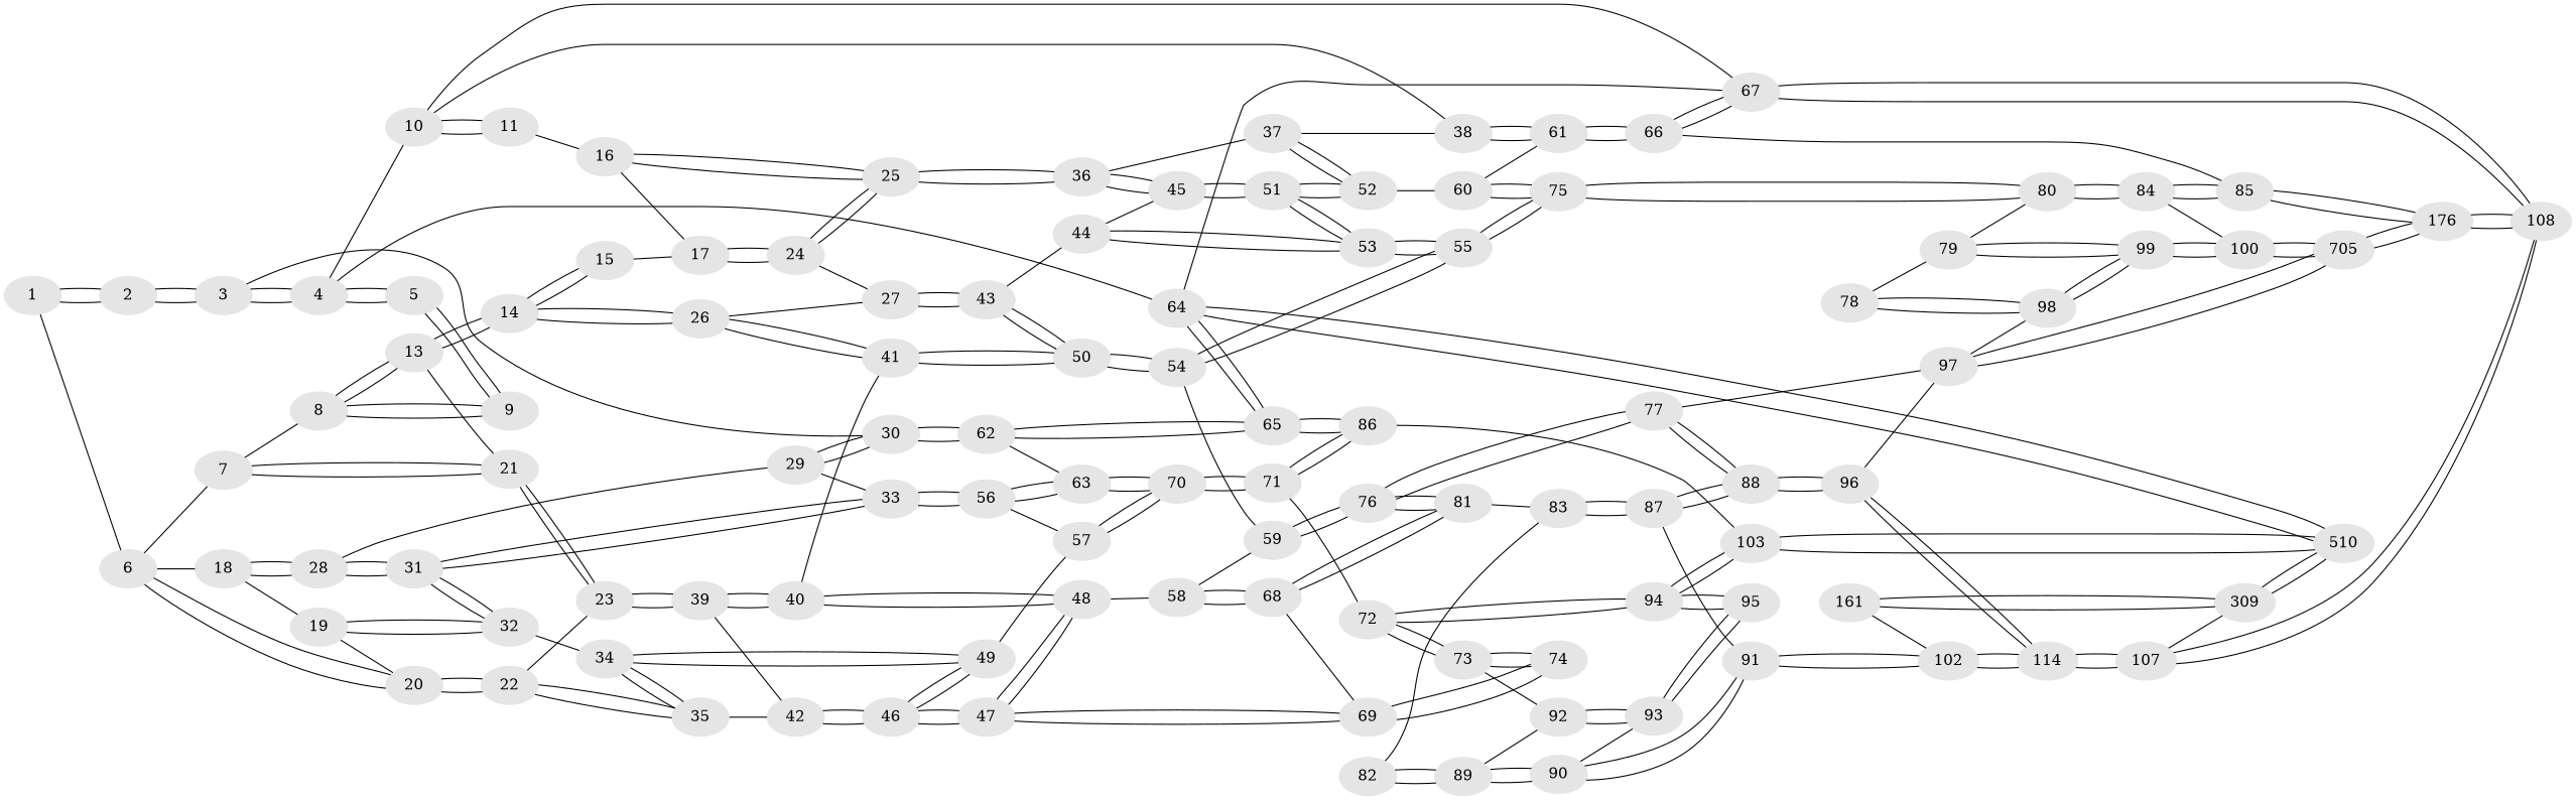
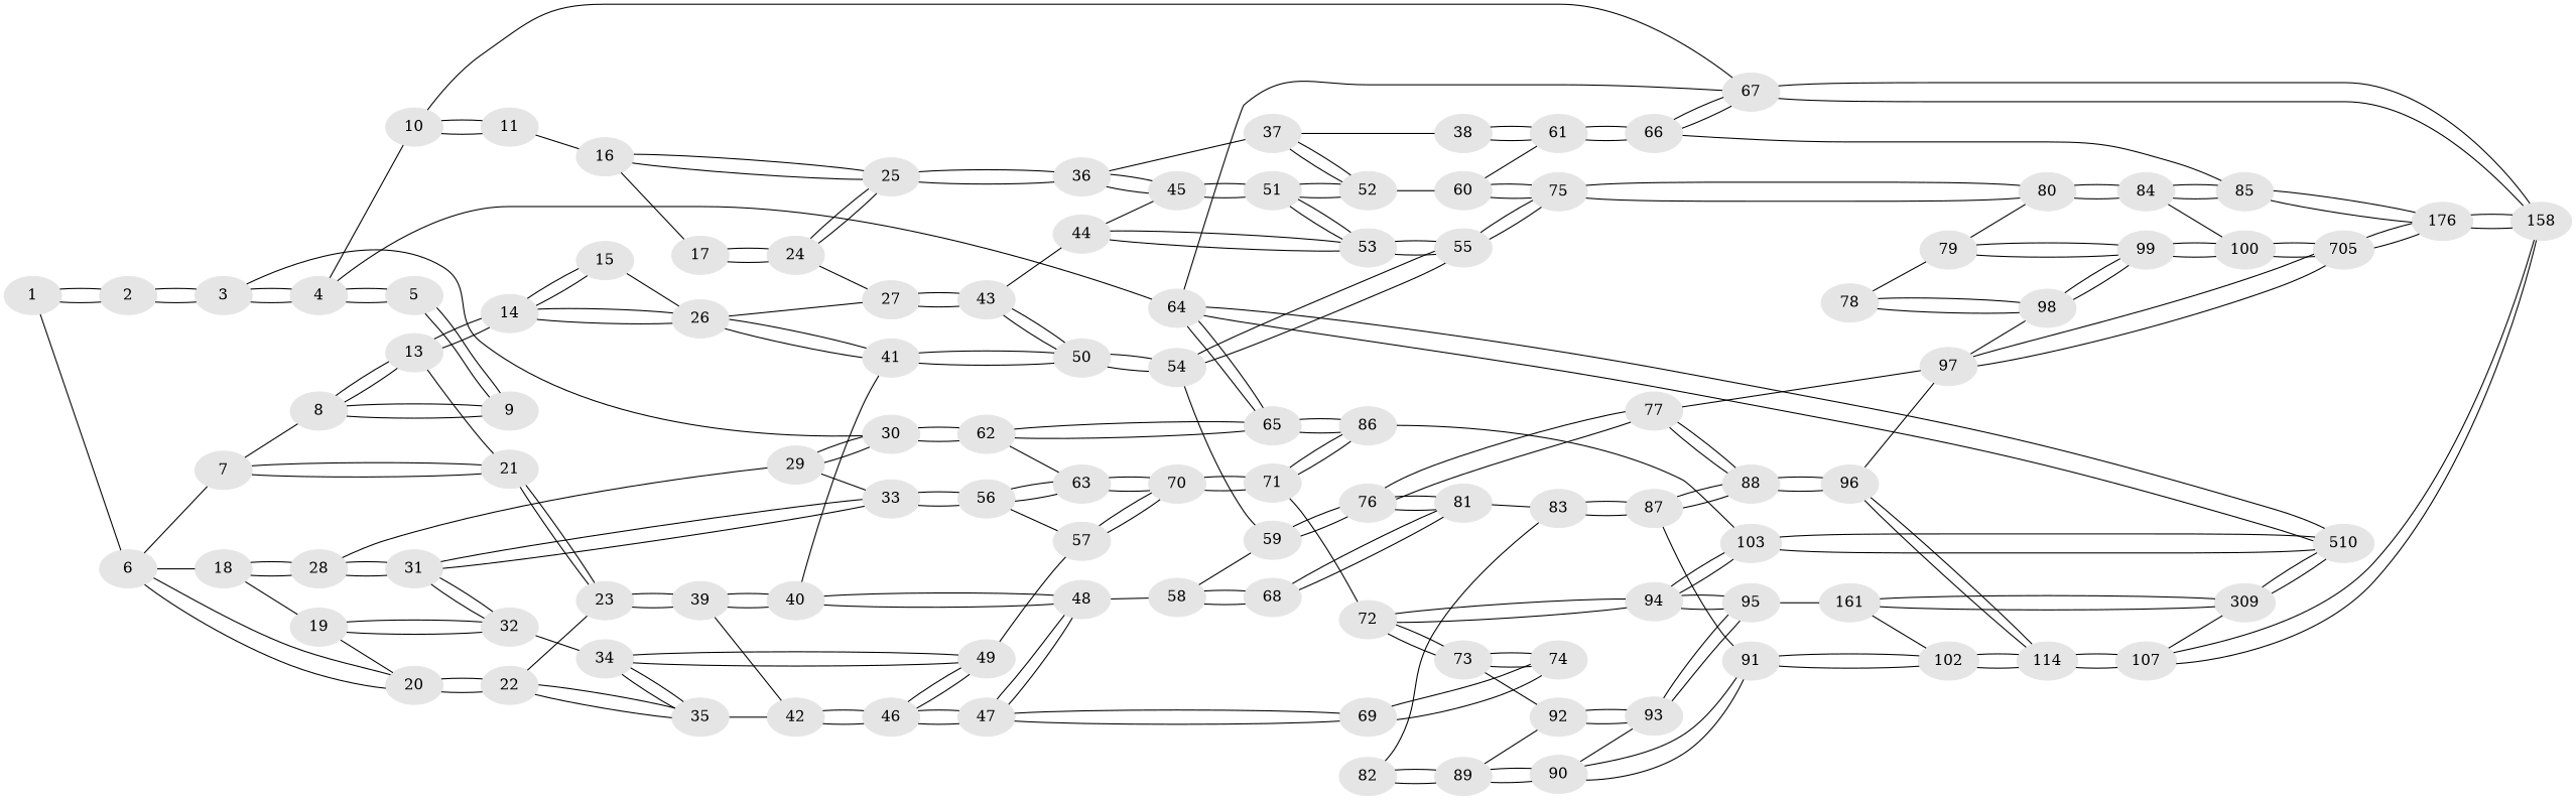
  graph {
    rankdir=LR
    node [color=gray90 style=filled]
    1
    2
    6
    3
    18
    7
    20
    4
    30
    19
    28
    5
    10
    64
    62
    9
    11
    38
    67
    65
    n21 [label=510]
    8
    21
    22
    13
    23
    14
    16
    61
-   108
+   108 [label=158]
    17
    25
    15
    26
    27
    41
    24
    36
    32
    29
    31
    34
    35
    39
    42
    40
    43
    37
    45
    50
    44
    33
    56
    63
    49
    57
    46
    52
    51
    60
    66
    48
    58
    54
    47
    53
    55
    69
    74
    59
    68
    70
    75
    76
    80
    71
    81
    77
    85
    86
    103
    n82 [label=176]
    83
    72
    73
    94
    92
    95
    93
    82
    89
    84
    88
    97
    78
    79
    98
    96
    99
    100
    87
    90
    91
    n104 [label=705]
    102
    n106 [label=114]
    n107 [label=161]
    n108 [label=309]
    107
    1 -- 2
    1 -- 2
    1 -- 6
    2 -- 3
    2 -- 3
    6 -- 18
    6 -- 7
    6 -- 20
    6 -- 20
    3 -- 4
    3 -- 4
    3 -- 30
    18 -- 19
    18 -- 28
    18 -- 28
    7 -- 8
    7 -- 21
    7 -- 21
    20 -- 22
    20 -- 22
    4 -- 5
    4 -- 5
    4 -- 10
    4 -- 64
    30 -- 62
    30 -- 62
    19 -- 20
    19 -- 32
    19 -- 32
    28 -- 29
    28 -- 31
    28 -- 31
    5 -- 9
    5 -- 9
    10 -- 11
    10 -- 11
-   10 -- 38
    10 -- 67
    64 -- 67
    64 -- 65
    64 -- 65
    64 -- n21
    64 -- n21
    62 -- 65
    62 -- 65
    62 -- 63
    11 -- 16
    38 -- 61
    38 -- 61
    67 -- 108
    67 -- 108
    65 -- 86
    65 -- 86
    8 -- 9
    8 -- 9
    8 -- 13
    8 -- 13
    21 -- 23
    21 -- 23
    22 -- 23
    22 -- 35
    22 -- 35
    13 -- 21
    13 -- 14
    13 -- 14
    23 -- 39
    23 -- 39
    14 -- 15
    14 -- 15
    14 -- 26
    14 -- 26
    16 -- 17
    16 -- 25
    16 -- 25
    61 -- 66
    61 -- 66
    17 -- 24
    17 -- 24
    25 -- 36
    25 -- 36
-   15 -- 17
+   15 -- 26
    26 -- 27
    26 -- 41
    26 -- 41
    27 -- 43
    27 -- 43
    41 -- 50
    41 -- 50
    24 -- 25
    24 -- 25
    24 -- 27
    36 -- 37
    36 -- 45
    36 -- 45
    32 -- 34
    29 -- 30
    29 -- 30
    29 -- 33
    31 -- 32
    31 -- 32
    31 -- 33
    31 -- 33
    34 -- 35
    34 -- 35
    34 -- 49
    34 -- 49
    35 -- 42
    39 -- 42
    39 -- 40
    39 -- 40
    42 -- 46
    42 -- 46
    40 -- 41
    40 -- 48
    40 -- 48
    43 -- 50
    43 -- 50
    43 -- 44
    37 -- 38
    37 -- 52
    37 -- 52
    45 -- 51
    45 -- 51
    50 -- 54
    50 -- 54
    44 -- 45
    44 -- 53
    44 -- 53
    33 -- 56
    33 -- 56
    56 -- 63
    56 -- 63
    56 -- 57
    63 -- 70
    63 -- 70
    49 -- 57
    57 -- 70
    57 -- 70
    46 -- 49
    46 -- 49
    46 -- 47
    46 -- 47
    52 -- 60
    51 -- 52
    51 -- 52
    51 -- 53
    51 -- 53
    60 -- 61
    60 -- 75
    60 -- 75
    66 -- 67
    66 -- 67
    66 -- 85
    48 -- 58
    58 -- 59
    58 -- 68
    58 -- 68
    54 -- 55
    54 -- 55
    54 -- 59
    47 -- 48
    47 -- 48
    47 -- 69
    47 -- 69
    53 -- 55
    53 -- 55
    55 -- 75
    55 -- 75
    69 -- 74
    69 -- 74
    59 -- 76
    59 -- 76
-   68 -- 69
    68 -- 81
    68 -- 81
    70 -- 71
    70 -- 71
    75 -- 80
    75 -- 80
    76 -- 81
    76 -- 81
    76 -- 77
    76 -- 77
    80 -- 84
    80 -- 84
    71 -- 86
    71 -- 86
    71 -- 72
    81 -- 83
    77 -- 88
    77 -- 88
    77 -- 97
    85 -- n82
    85 -- n82
    86 -- 103
    103 -- n21
    103 -- n21
    n82 -- 108
    n82 -- 108
    83 -- 87
    83 -- 87
    72 -- 73
    72 -- 73
    72 -- 94
    72 -- 94
    73 -- 74
    73 -- 74
    73 -- 92
    94 -- 103
    94 -- 103
    94 -- 95
    94 -- 95
    92 -- 93
    92 -- 93
+   95 -- n107
    93 -- 95
    93 -- 95
    82 -- 83
    82 -- 89
    82 -- 89
    89 -- 92
    89 -- 90
    89 -- 90
    84 -- 85
    84 -- 85
    84 -- 100
    88 -- 96
    88 -- 96
    97 -- 98
    97 -- n104
    97 -- n104
    78 -- 79
    78 -- 98
    78 -- 98
    79 -- 80
    79 -- 99
    79 -- 99
    98 -- 99
    98 -- 99
    96 -- 97
    96 -- n106
    96 -- n106
    99 -- 100
    99 -- 100
    100 -- n104
    100 -- n104
    87 -- 88
    87 -- 88
    87 -- 91
    90 -- 93
    90 -- 91
    90 -- 91
    91 -- 102
    91 -- 102
    n104 -- n82
    n104 -- n82
    102 -- n106
    102 -- n106
    n106 -- 107
    n106 -- 107
    n107 -- 102
    n107 -- n108
    n107 -- n108
    n108 -- n21
    n108 -- n21
    107 -- 108
    107 -- 108
    107 -- n108
  }
